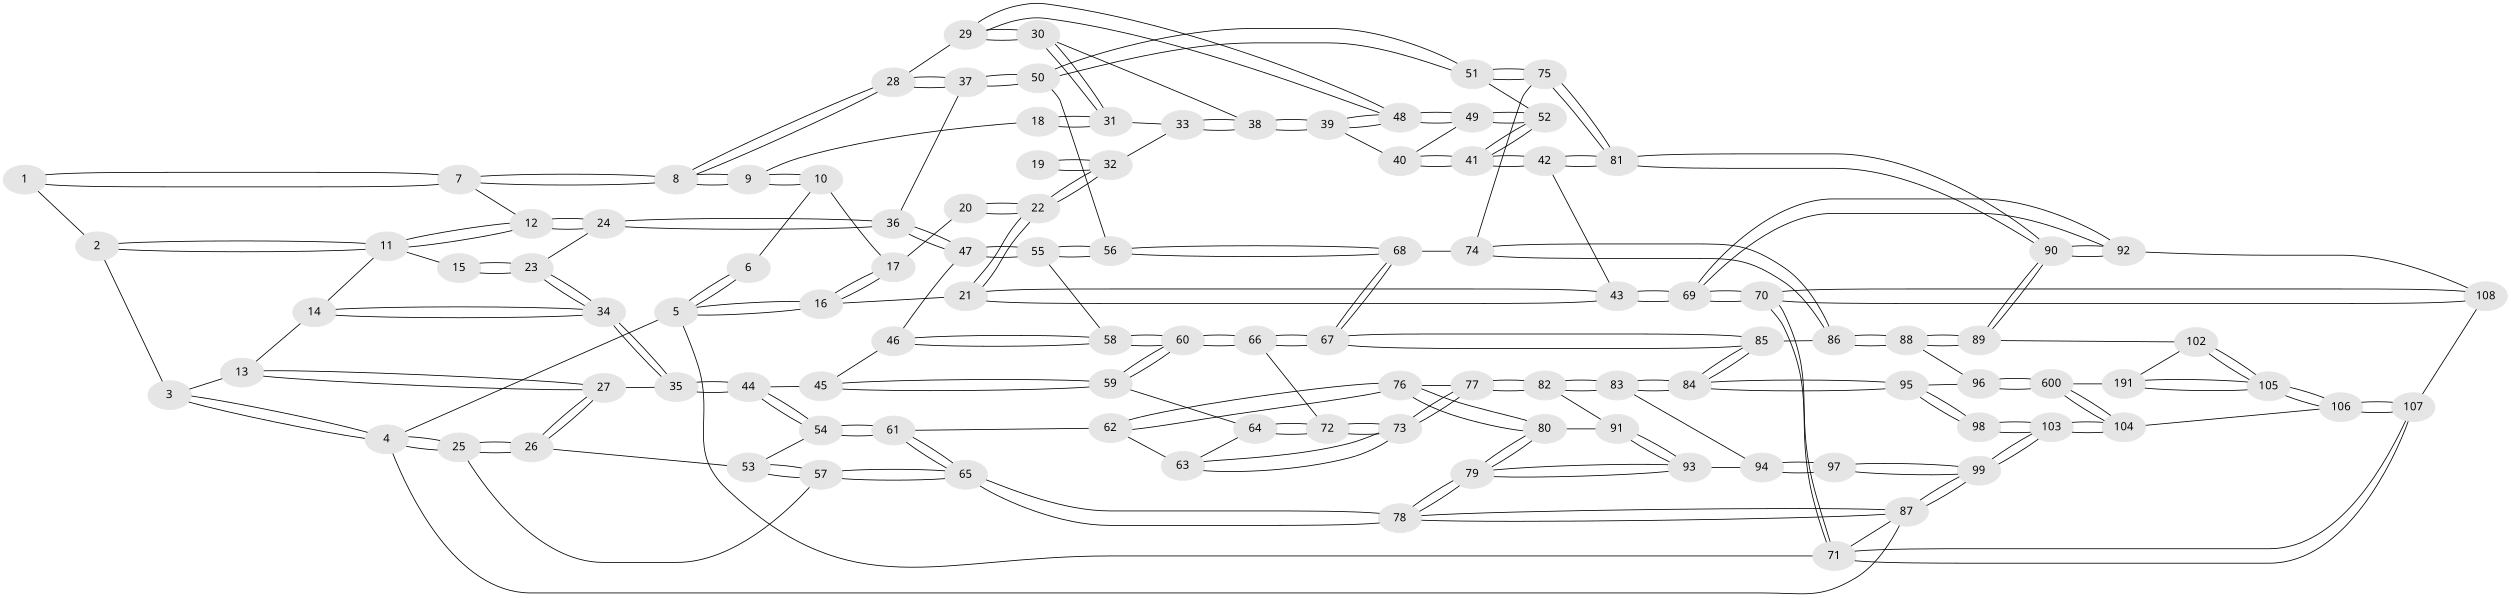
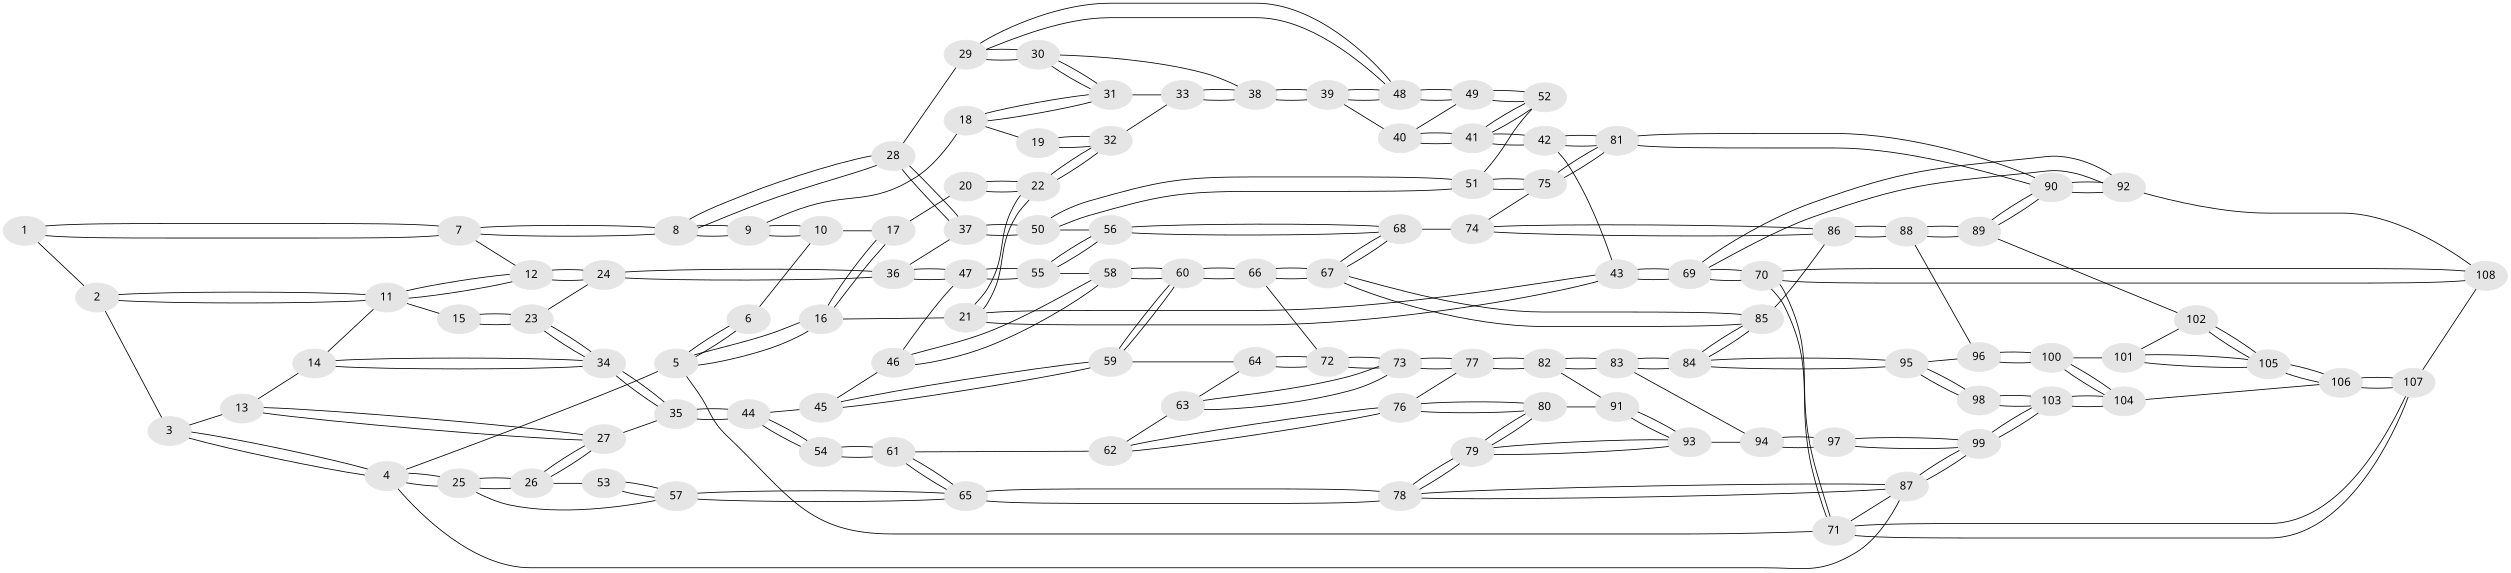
  graph {
    fontname="Noto Sans"
    rankdir=LR
    node [color=gray90 fontname="Noto Sans" style=filled]
    edge [fontname="Noto Sans"]
    1
    2
    7
    3
    11
    8
    12
    4
    13
    15
    5
    25
    87
    14
    27
    6
    16
    71
    26
    57
    99
    10
    17
    21
    107
    9
    28
    24
    18
    29
    37
    19
    31
    20
    23
    36
    34
    35
    22
    43
    32
    33
    69
    47
    53
    65
    54
    44
    30
    48
    50
    38
    49
    39
    45
    55
    51
    56
    40
    41
    42
    52
    81
    90
    70
    92
    46
    59
    61
    58
    60
    64
    75
    68
    62
    74
    78
    66
    72
    67
    63
    76
    73
    77
    80
    79
    85
    86
    108
    82
    88
    91
    83
    93
    94
    84
    95
    97
    96
    98
    89
    103
    102
-   100 [label=600]
+   100
    105
-   101 [label=191]
+   101
    104
    106
    1 -- 2
    1 -- 7
    1 -- 7
    2 -- 3
    2 -- 11
    2 -- 11
    7 -- 8
    7 -- 8
    7 -- 12
    3 -- 4
    3 -- 4
    3 -- 13
    11 -- 12
    11 -- 12
    11 -- 15
    8 -- 9
    8 -- 9
    8 -- 28
    8 -- 28
    12 -- 24
    12 -- 24
    4 -- 5
    4 -- 25
    4 -- 25
    4 -- 87
    13 -- 14
    13 -- 27
    13 -- 27
    15 -- 23
    15 -- 23
    5 -- 6
    5 -- 6
    5 -- 16
    5 -- 16
    5 -- 71
    25 -- 26
    25 -- 26
    25 -- 57
    87 -- 99
    87 -- 99
    14 -- 11
    14 -- 34
    14 -- 34
    27 -- 35
    6 -- 10
    16 -- 17
    16 -- 17
    16 -- 21
    71 -- 87
    71 -- 107
    71 -- 107
    26 -- 27
    26 -- 27
    26 -- 53
    57 -- 65
    57 -- 65
    99 -- 103
    99 -- 103
    10 -- 17
    17 -- 20
    21 -- 22
    21 -- 22
    21 -- 43
    21 -- 43
    107 -- 108
    9 -- 10
    9 -- 10
    9 -- 18
    28 -- 29
    28 -- 37
    28 -- 37
    24 -- 36
    24 -- 36
+   18 -- 19
    18 -- 31
    18 -- 31
    29 -- 30
    29 -- 30
    29 -- 48
    29 -- 48
    37 -- 50
    37 -- 50
    19 -- 32
    19 -- 32
    31 -- 33
    20 -- 22
    20 -- 22
    23 -- 24
    23 -- 34
    23 -- 34
    36 -- 37
    36 -- 47
    36 -- 47
    34 -- 35
    34 -- 35
    35 -- 44
    35 -- 44
    22 -- 32
    22 -- 32
    43 -- 69
    43 -- 69
    32 -- 33
    33 -- 38
    33 -- 38
    69 -- 70
    69 -- 70
    69 -- 92
    69 -- 92
    47 -- 55
    47 -- 55
    53 -- 57
    53 -- 57
-   53 -- 54
    65 -- 78
    65 -- 78
    54 -- 61
    54 -- 61
    44 -- 54
    44 -- 54
    44 -- 45
    30 -- 31
    30 -- 31
    30 -- 38
    48 -- 49
    48 -- 49
    50 -- 51
    50 -- 51
    50 -- 56
    38 -- 39
    38 -- 39
    49 -- 52
    49 -- 52
    39 -- 48
    39 -- 48
    39 -- 40
    45 -- 46
    45 -- 59
    45 -- 59
    55 -- 56
    55 -- 56
    55 -- 58
    51 -- 52
    51 -- 75
    51 -- 75
    56 -- 68
    56 -- 68
    40 -- 49
    40 -- 41
    40 -- 41
    41 -- 42
    41 -- 42
    41 -- 52
    41 -- 52
    42 -- 43
    42 -- 81
    42 -- 81
    81 -- 90
    81 -- 90
    90 -- 92
    90 -- 92
    70 -- 71
    70 -- 71
    70 -- 108
    70 -- 108
    92 -- 108
    46 -- 47
    46 -- 58
    46 -- 58
    59 -- 60
    59 -- 60
    59 -- 64
    61 -- 65
    61 -- 65
    61 -- 62
    58 -- 60
    58 -- 60
    60 -- 66
    60 -- 66
    64 -- 72
    64 -- 72
    75 -- 81
    75 -- 81
    68 -- 74
    62 -- 63
    62 -- 76
    62 -- 76
    74 -- 75
    74 -- 86
    74 -- 86
    78 -- 87
    78 -- 87
    78 -- 79
    78 -- 79
    66 -- 72
    66 -- 67
    66 -- 67
    72 -- 73
    72 -- 73
    67 -- 68
    67 -- 68
    67 -- 85
    67 -- 85
    63 -- 64
    63 -- 73
    63 -- 73
    76 -- 77
    76 -- 80
    76 -- 80
    73 -- 77
    73 -- 77
    77 -- 82
    77 -- 82
    80 -- 91
    79 -- 80
    79 -- 80
    79 -- 93
    79 -- 93
    85 -- 86
    86 -- 88
    86 -- 88
    82 -- 91
    82 -- 83
    82 -- 83
    88 -- 96
    88 -- 89
    88 -- 89
    91 -- 93
    91 -- 93
    83 -- 94
    83 -- 84
    83 -- 84
    93 -- 94
    94 -- 97
    94 -- 97
    84 -- 85
    84 -- 85
    84 -- 95
    84 -- 95
    95 -- 96
    95 -- 98
    95 -- 98
    97 -- 99
    97 -- 99
    96 -- 100
    96 -- 100
    98 -- 103
    98 -- 103
    89 -- 90
    89 -- 90
    89 -- 102
    103 -- 104
    103 -- 104
    102 -- 105
    102 -- 105
    100 -- 101
    100 -- 104
    100 -- 104
    105 -- 106
    105 -- 106
    101 -- 102
    101 -- 105
    101 -- 105
    104 -- 106
    106 -- 107
    106 -- 107
  }
